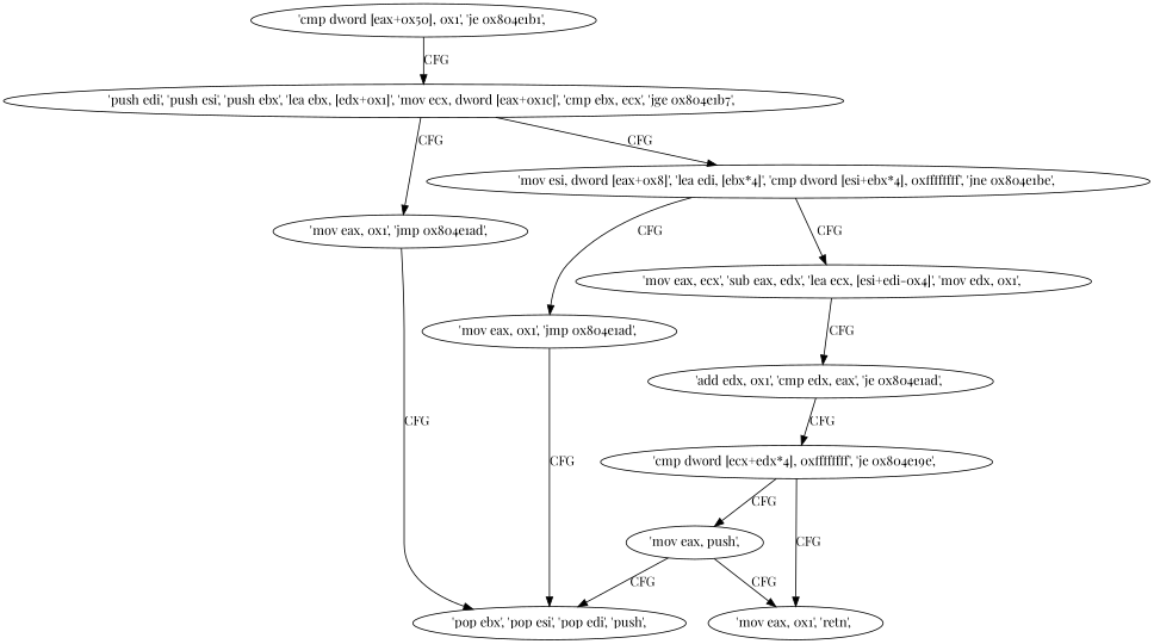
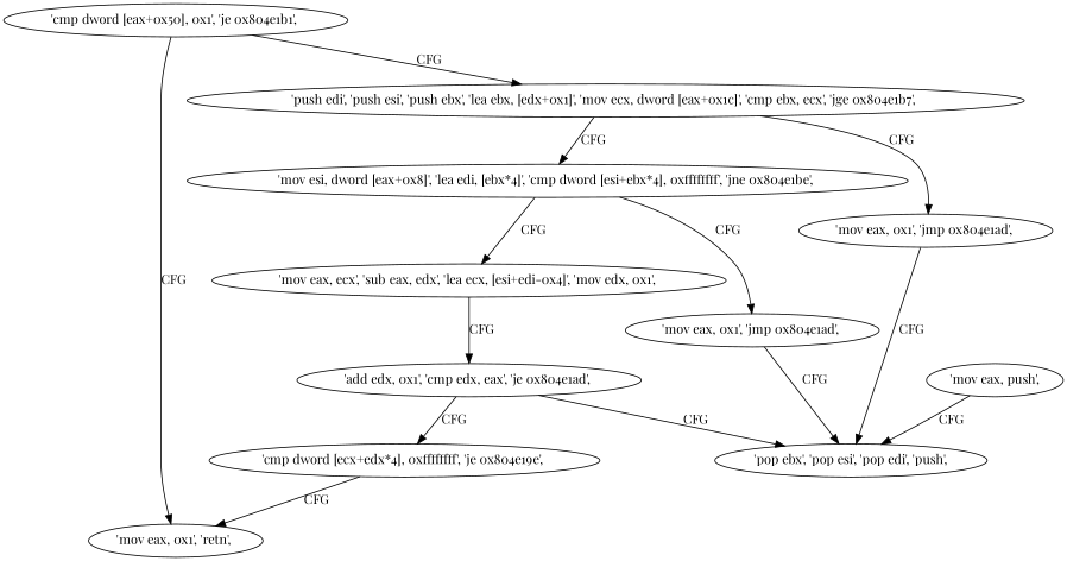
  digraph {
    fontname="Playfair Display"
    node [fontname="Playfair Display"]
    edge [fontname="Playfair Display"]
    n1 [label="'cmp dword [eax+0x50], 0x1', 'je 0x804e1b1', "]
    n2 [label="'mov eax, 0x1', 'retn', "]
    n3 [label="'push edi', 'push esi', 'push ebx', 'lea ebx, [edx+0x1]', 'mov ecx, dword [eax+0x1c]', 'cmp ebx, ecx', 'jge 0x804e1b7', "]
    n4 [label="'mov eax, 0x1', 'jmp 0x804e1ad', "]
    n5 [label="'mov esi, dword [eax+0x8]', 'lea edi, [ebx*4]', 'cmp dword [esi+ebx*4], 0xffffffff', 'jne 0x804e1be', "]
    n6 [label="'pop ebx', 'pop esi', 'pop edi', 'push',"]
    n7 [label="'mov eax, 0x1', 'jmp 0x804e1ad', "]
    n8 [label="'mov eax, ecx', 'sub eax, edx', 'lea ecx, [esi+edi-0x4]', 'mov edx, 0x1', "]
    n9 [label="'add edx, 0x1', 'cmp edx, eax', 'je 0x804e1ad', "]
    n10 [label="'cmp dword [ecx+edx*4], 0xffffffff', 'je 0x804e19e', "]
    n11 [label="'mov eax, push',"]
-   n11 -> n2 [label=CFG]
+   n1 -> n2 [label=CFG]
    n1 -> n3 [label=CFG]
    n3 -> n4 [label=CFG]
    n3 -> n5 [label=CFG]
    n4 -> n6 [label=CFG]
    n5 -> n7 [label=CFG]
    n5 -> n8 [label=CFG]
    n7 -> n6 [label=CFG]
    n8 -> n9 [label=CFG]
+   n9 -> n6 [label=CFG]
    n9 -> n10 [label=CFG]
    n10 -> n2 [label=CFG]
-   n10 -> n11 [label=CFG]
    n11 -> n6 [label=CFG]
  }
